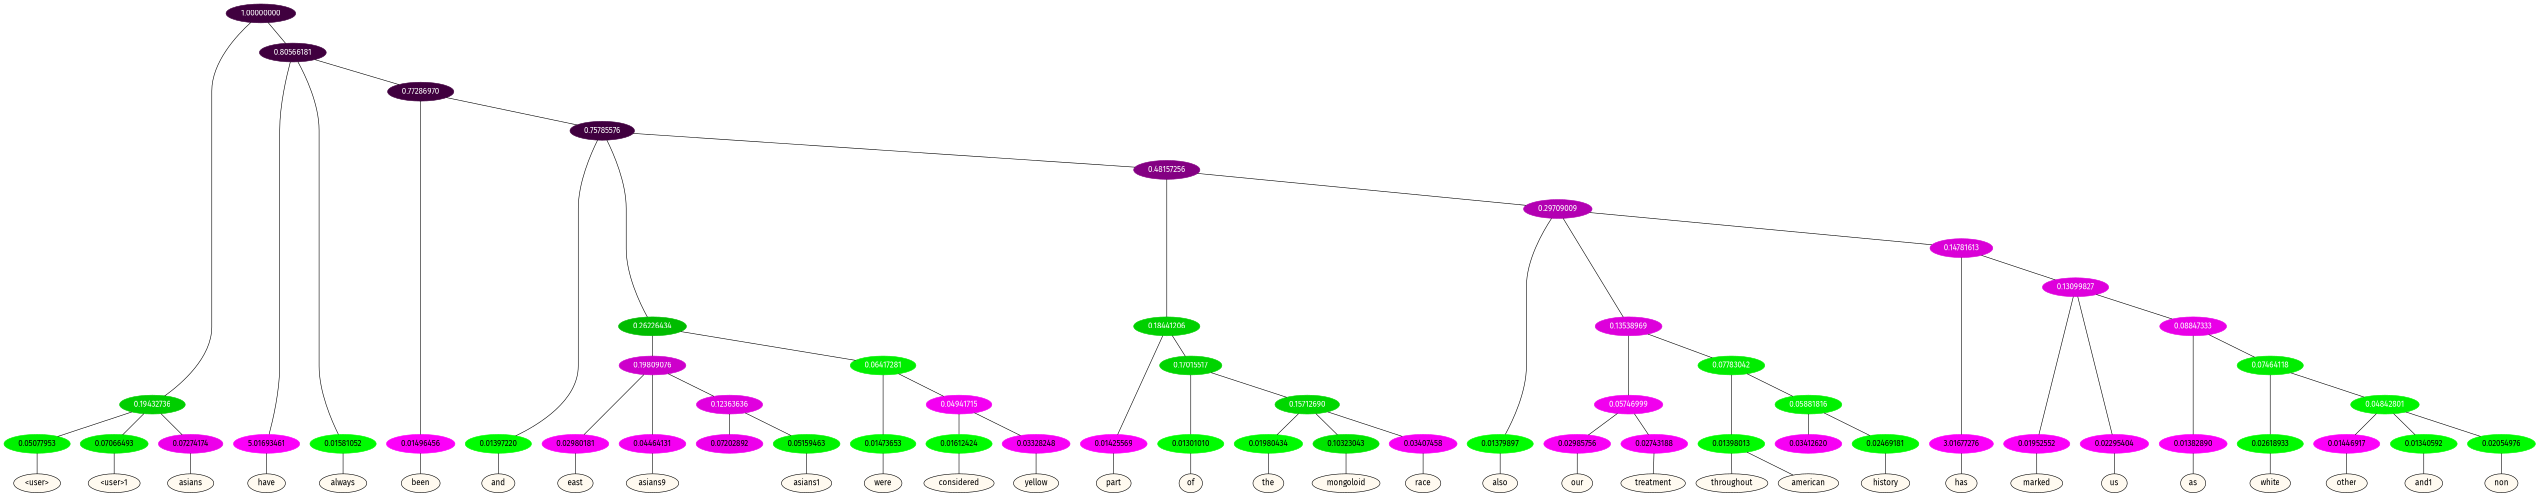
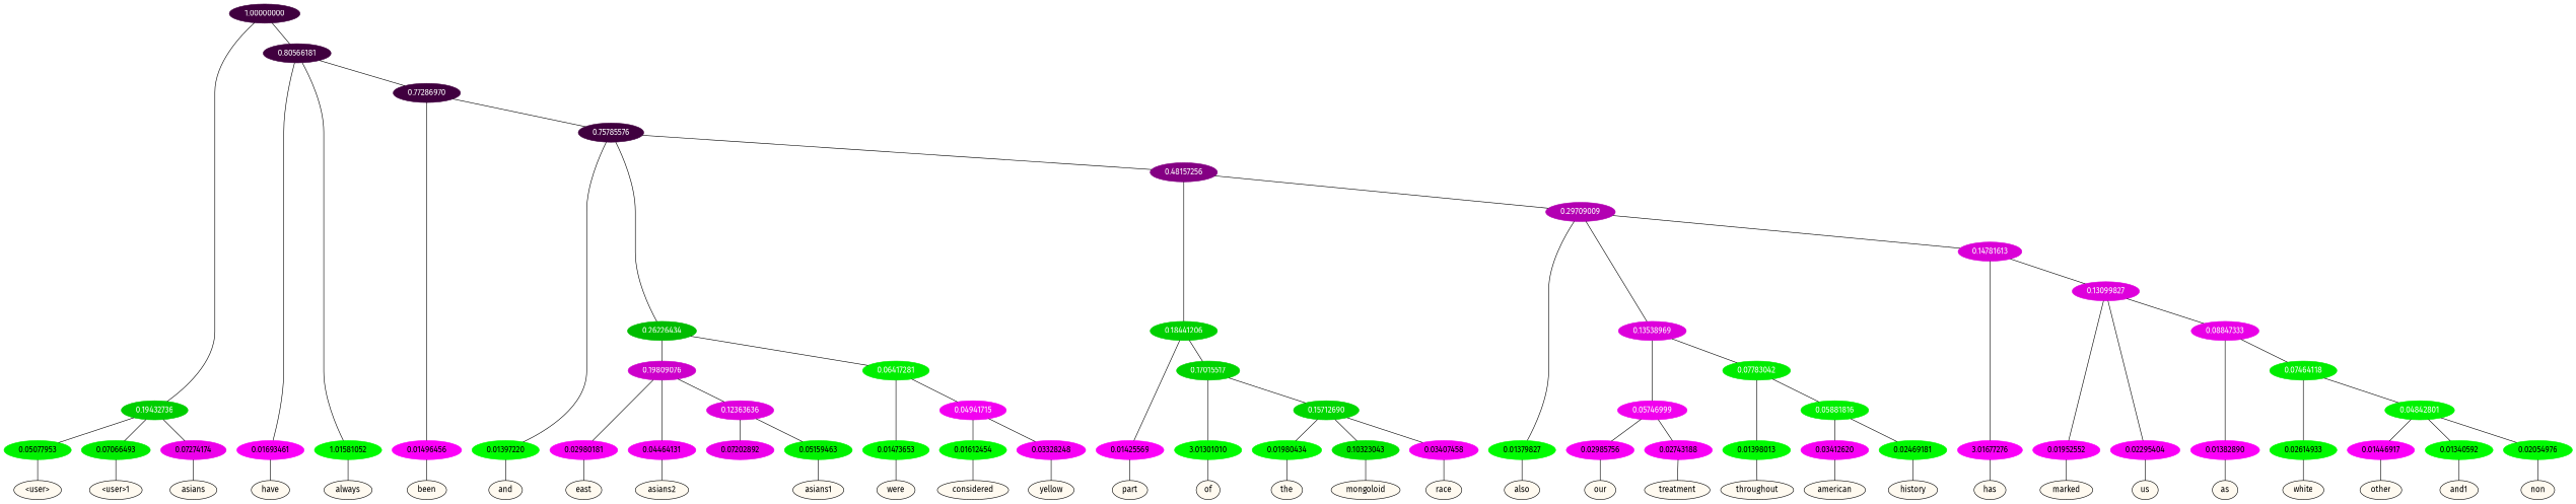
  graph {
    fontname="Fira Sans"
    node [color=black fontname="Fira Sans" format=png nodesep=0.001 ordering=out overlap_scaling=0.01 ranksep=0.001 style=filled fontcolor=black]
    edge [fontname="Fira Sans"]
    n1 [fillcolor=floralwhite height=0.15 label="\<user\>" style="filled,solid" width=0.15 fontcolor=""]
    n2 [fillcolor=floralwhite height=0.15 label="\<user\>1" style="filled,solid" width=0.15 fontcolor=""]
    n3 [fillcolor=floralwhite height=0.15 label=asians style="filled,solid" width=0.15 fontcolor=""]
    n4 [fillcolor=floralwhite height=0.15 label=have style="filled,solid" width=0.15 fontcolor=""]
    n5 [fillcolor=floralwhite height=0.15 label=always style="filled,solid" width=0.15 fontcolor=""]
    n6 [fillcolor=floralwhite height=0.15 label=been style="filled,solid" width=0.15 fontcolor=""]
    n7 [fillcolor=floralwhite height=0.15 label=asians1 style="filled,solid" width=0.15 fontcolor=""]
    n8 [fillcolor=floralwhite height=0.15 label=east style="filled,solid" width=0.15 fontcolor=""]
-   n9 [fillcolor=floralwhite height=0.15 label=asians9 style="filled,solid" width=0.15 fontcolor=""]
+   n9 [fillcolor=floralwhite height=0.15 label=asians2 style="filled,solid" width=0.15 fontcolor=""]
    n10 [fillcolor=floralwhite height=0.15 label=were style="filled,solid" width=0.15 fontcolor=""]
    n11 [fillcolor=floralwhite height=0.15 label=considered style="filled,solid" width=0.15 fontcolor=""]
    n12 [fillcolor=floralwhite height=0.15 label=yellow style="filled,solid" width=0.15 fontcolor=""]
    n13 [fillcolor=floralwhite height=0.15 label=and style="filled,solid" width=0.15 fontcolor=""]
    n14 [fillcolor=floralwhite height=0.15 label=part style="filled,solid" width=0.15 fontcolor=""]
    n15 [fillcolor=floralwhite height=0.15 label=of style="filled,solid" width=0.15 fontcolor=""]
    n16 [fillcolor=floralwhite height=0.15 label=the style="filled,solid" width=0.15 fontcolor=""]
    n17 [fillcolor=floralwhite height=0.15 label=mongoloid style="filled,solid" width=0.15 fontcolor=""]
    n18 [fillcolor=floralwhite height=0.15 label=race style="filled,solid" width=0.15 fontcolor=""]
    n19 [fillcolor=floralwhite height=0.15 label=our style="filled,solid" width=0.15 fontcolor=""]
    n20 [fillcolor=floralwhite height=0.15 label=treatment style="filled,solid" width=0.15 fontcolor=""]
    n21 [fillcolor=floralwhite height=0.15 label=throughout style="filled,solid" width=0.15 fontcolor=""]
    n22 [fillcolor=floralwhite height=0.15 label=american style="filled,solid" width=0.15 fontcolor=""]
    n23 [fillcolor=floralwhite height=0.15 label=history style="filled,solid" width=0.15 fontcolor=""]
    n24 [fillcolor=floralwhite height=0.15 label=also style="filled,solid" width=0.15 fontcolor=""]
    n25 [fillcolor=floralwhite height=0.15 label=has style="filled,solid" width=0.15 fontcolor=""]
    n26 [fillcolor=floralwhite height=0.15 label=marked style="filled,solid" width=0.15 fontcolor=""]
    n27 [fillcolor=floralwhite height=0.15 label=us style="filled,solid" width=0.15 fontcolor=""]
    n28 [fillcolor=floralwhite height=0.15 label=as style="filled,solid" width=0.15 fontcolor=""]
    n29 [fillcolor=floralwhite height=0.15 label=other style="filled,solid" width=0.15 fontcolor=""]
    n30 [fillcolor=floralwhite height=0.15 label=and1 style="filled,solid" width=0.15 fontcolor=""]
    n31 [fillcolor=floralwhite height=0.15 label=non style="filled,solid" width=0.15 fontcolor=""]
    n32 [fillcolor=floralwhite height=0.15 label=white style="filled,solid" width=0.15 fontcolor=""]
    n33 [color="0.334 1.000 0.949" height=0.15 label=0.05077953 width=0.15]
    n34 [color="0.334 1.000 0.929" height=0.15 label=0.07066493 width=0.15]
    n35 [color="0.835 1.000 0.927" height=0.15 label=0.07274174 width=0.15]
-   n36 [color="0.835 1.000 0.983" height=0.15 label=5.01693461 width=0.15]
-   n37 [color="0.334 1.000 0.984" height=0.15 label=0.01581052 width=0.15]
+   n36 [color="0.835 1.000 0.983" height=0.15 label=0.01693461 width=0.15]
+   n37 [color="0.334 1.000 0.984" height=0.15 label=1.01581052 width=0.15]
    n38 [color="0.835 1.000 0.985" height=0.15 label=0.01496456 width=0.15]
    n39 [color="0.835 1.000 0.928" height=0.15 label=0.07202892 width=0.15]
    n40 [color="0.334 1.000 0.948" height=0.15 label=0.05159463 width=0.15]
    n41 [color="0.835 1.000 0.970" height=0.15 label=0.02980181 width=0.15]
    n42 [color="0.835 1.000 0.955" height=0.15 label=0.04464131 width=0.15]
    n43 [color="0.334 1.000 0.985" height=0.15 label=0.01473653 width=0.15]
-   n44 [color="0.334 1.000 0.984" height=0.15 label=0.01612424 width=0.15]
+   n44 [color="0.334 1.000 0.984" height=0.15 label=0.01612454 width=0.15]
    n45 [color="0.835 1.000 0.967" height=0.15 label=0.03328248 width=0.15]
    n46 [color="0.334 1.000 0.986" height=0.15 label=0.01397220 width=0.15]
    n47 [color="0.835 1.000 0.986" height=0.15 label=0.01425569 width=0.15]
-   n48 [color="0.334 1.000 0.987" height=0.15 label=0.01301010 width=0.15]
+   n48 [color="0.334 1.000 0.987" height=0.15 label=3.01301010 width=0.15]
    n49 [color="0.334 1.000 0.980" height=0.15 label=0.01980434 width=0.15]
    n50 [color="0.334 1.000 0.897" height=0.15 label=0.10323043 width=0.15]
    n51 [color="0.835 1.000 0.966" height=0.15 label=0.03407458 width=0.15]
    n52 [color="0.835 1.000 0.970" height=0.15 label=0.02985756 width=0.15]
    n53 [color="0.835 1.000 0.973" height=0.15 label=0.02743188 width=0.15]
    n54 [color="0.334 1.000 0.981" height=0.15 label=0.01398013 width=0.15]
    n55 [color="0.835 1.000 0.966" height=0.15 label=0.03412620 width=0.15]
    n56 [color="0.334 1.000 0.975" height=0.15 label=0.02469181 width=0.15]
-   n57 [color="0.334 1.000 0.986" height=0.15 label=0.01379897 width=0.15]
+   n57 [color="0.334 1.000 0.986" height=0.15 label=0.01379827 width=0.15]
    n58 [color="0.835 1.000 0.983" height=0.15 label=3.01677276 width=0.15]
    n59 [color="0.835 1.000 0.980" height=0.15 label=0.01952552 width=0.15]
    n60 [color="0.835 1.000 0.977" height=0.15 label=0.02295404 width=0.15]
    n61 [color="0.835 1.000 0.986" height=0.15 label=0.01382890 width=0.15]
    n62 [color="0.835 1.000 0.986" height=0.15 label=0.01446917 width=0.15]
    n63 [color="0.334 1.000 0.987" height=0.15 label=0.01340592 width=0.15]
    n64 [color="0.334 1.000 0.979" height=0.15 label=0.02054976 width=0.15]
-   n65 [color="0.334 1.000 0.974" height=0.15 label=0.02618933 width=0.15]
+   n65 [color="0.334 1.000 0.974" height=0.15 label=0.02614933 width=0.15]
    n66 [color="0.835 1.000 0.250" fontcolor=grey99 height=0.15 label=1.00000000 width=0.15]
    n67 [color="0.334 1.000 0.806" fontcolor=grey99 height=0.15 label=0.19432736 width=0.15]
    n68 [color="0.835 1.000 0.250" fontcolor=grey99 height=0.15 label=0.80566181 width=0.15]
    n69 [color="0.835 1.000 0.250" fontcolor=grey99 height=0.15 label=0.77286970 width=0.15]
    n70 [color="0.835 1.000 0.250" fontcolor=grey99 height=0.15 label=0.75785576 width=0.15]
    n71 [color="0.334 1.000 0.738" fontcolor=grey99 height=0.15 label=0.26226434 width=0.15]
    n72 [color="0.835 1.000 0.518" fontcolor=grey99 height=0.15 label=0.48157256 width=0.15]
    n73 [color="0.835 1.000 0.802" fontcolor=grey99 height=0.15 label=0.19809076 width=0.15]
    n74 [color="0.334 1.000 0.936" fontcolor=grey99 height=0.15 label=0.06417281 width=0.15]
    n75 [color="0.334 1.000 0.816" fontcolor=grey99 height=0.15 label=0.18441206 width=0.15]
    n76 [color="0.835 1.000 0.703" fontcolor=grey99 height=0.15 label=0.29709009 width=0.15]
    n77 [color="0.835 1.000 0.876" fontcolor=grey99 height=0.15 label=0.12363636 width=0.15]
    n78 [color="0.835 1.000 0.951" fontcolor=grey99 height=0.15 label=0.04941715 width=0.15]
    n79 [color="0.334 1.000 0.830" fontcolor=grey99 height=0.15 label=0.17015517 width=0.15]
    n80 [color="0.835 1.000 0.865" fontcolor=grey99 height=0.15 label=0.13538969 width=0.15]
    n81 [color="0.835 1.000 0.852" fontcolor=grey99 height=0.15 label=0.14781613 width=0.15]
    n82 [color="0.334 1.000 0.843" fontcolor=grey99 height=0.15 label=0.15712690 width=0.15]
    n83 [color="0.835 1.000 0.943" fontcolor=grey99 height=0.15 label=0.05746999 width=0.15]
    n84 [color="0.334 1.000 0.922" fontcolor=grey99 height=0.15 label=0.07783042 width=0.15]
    n85 [color="0.835 1.000 0.869" fontcolor=grey99 height=0.15 label=0.13099827 width=0.15]
    n86 [color="0.334 1.000 0.941" fontcolor=grey99 height=0.15 label=0.05881816 width=0.15]
    n87 [color="0.835 1.000 0.912" fontcolor=grey99 height=0.15 label=0.08847333 width=0.15]
    n88 [color="0.334 1.000 0.925" fontcolor=grey99 height=0.15 label=0.07464118 width=0.15]
    n89 [color="0.334 1.000 0.952" fontcolor=grey99 height=0.15 label=0.04842801 width=0.15]
    subgraph sub_1 {
      rank=same
      n1
      n2
      n3
      n4
      n5
      n6
      n7
      n8
      n9
      n10
      n11
      n12
      n13
      n14
      n15
      n16
      n17
      n18
      n19
      n20
      n21
      n22
      n23
      n24
      n25
      n26
      n27
      n28
      n29
      n30
      n31
      n32
    }
    subgraph sub_2 {
      rank=same
      n33
      n34
      n35
      n36
      n37
      n38
      n39
      n40
      n41
      n42
      n43
      n44
      n45
      n46
      n47
      n48
      n49
      n50
      n51
      n52
      n53
      n54
      n55
      n56
      n57
      n58
      n59
      n60
      n61
      n62
      n63
      n64
      n65
    }
    n33 -- n1
    n34 -- n2
    n35 -- n3
    n36 -- n4
    n37 -- n5
    n38 -- n6
    n40 -- n7
    n41 -- n8
    n42 -- n9
    n43 -- n10
    n44 -- n11
    n45 -- n12
    n46 -- n13
    n47 -- n14
    n48 -- n15
    n49 -- n16
    n50 -- n17
    n51 -- n18
    n52 -- n19
    n53 -- n20
    n54 -- n21
-   n54 -- n22
+   n55 -- n22
    n56 -- n23
    n57 -- n24
    n58 -- n25
    n59 -- n26
    n60 -- n27
    n61 -- n28
    n62 -- n29
    n63 -- n30
    n64 -- n31
    n65 -- n32
    n66 -- n67
    n66 -- n68
    n67 -- n33
    n67 -- n34
    n67 -- n35
    n68 -- n36
    n68 -- n37
    n68 -- n69
    n69 -- n38
    n69 -- n70
    n70 -- n46
    n70 -- n71
    n70 -- n72
    n71 -- n73
    n71 -- n74
    n72 -- n75
    n72 -- n76
    n73 -- n41
    n73 -- n42
    n73 -- n77
    n74 -- n43
    n74 -- n78
    n75 -- n47
    n75 -- n79
    n76 -- n57
    n76 -- n80
    n76 -- n81
    n77 -- n39
    n77 -- n40
    n78 -- n44
    n78 -- n45
    n79 -- n48
    n79 -- n82
    n80 -- n83
    n80 -- n84
    n81 -- n58
    n81 -- n85
    n82 -- n49
    n82 -- n50
    n82 -- n51
    n83 -- n52
    n83 -- n53
    n84 -- n54
    n84 -- n86
    n85 -- n59
    n85 -- n60
    n85 -- n87
    n86 -- n55
    n86 -- n56
    n87 -- n61
    n87 -- n88
    n88 -- n65
    n88 -- n89
    n89 -- n62
    n89 -- n63
    n89 -- n64
  }
